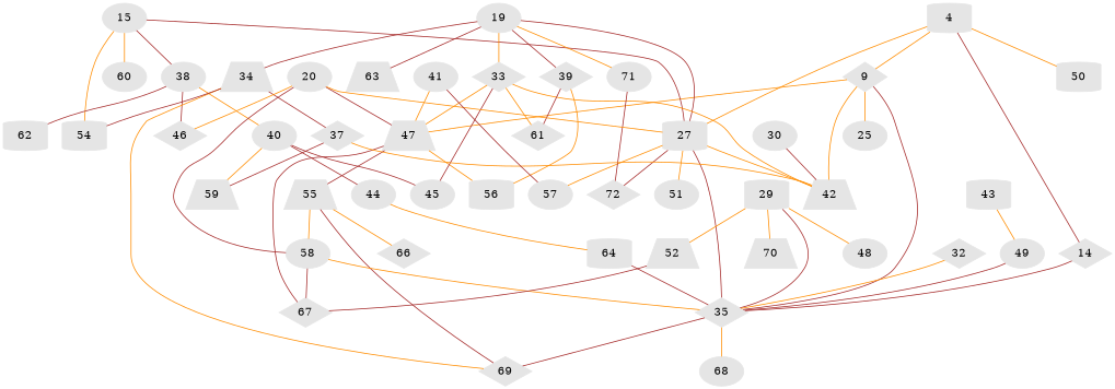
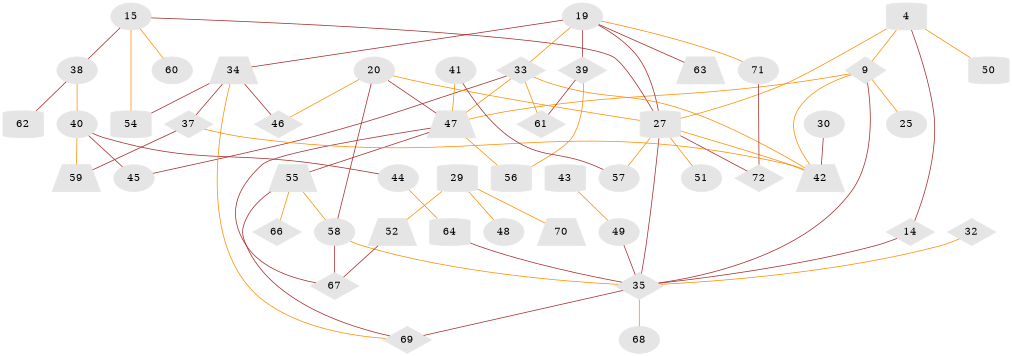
  graph {
    node [color=gray90 shape=ellipse style=filled]
    edge [color=darkorange]
    9 [shape=diamond super="+1"]
    25
    42 [shape=trapezium super="+23"]
    47 [shape=trapezium super="+31+10+6+35"]
    n5 [label=35 shape=diamond super="+13+24"]
    4 [shape=cylinder]
    14 [shape=diamond]
    27 [shape=cylinder super="+5+22"]
    50 [shape=cylinder]
    57
    51
    72 [shape=diamond]
    56 [shape=cylinder]
    55 [shape=trapezium]
    67 [shape=diamond]
    69 [shape=diamond]
    68
    15
    38 [super="+28"]
    54 [shape=cylinder super="+53"]
    60
    40
    62 [shape=cylinder]
    19 [super="+7"]
    33 [shape=diamond super="+12"]
    34 [shape=trapezium]
    39 [shape=diamond]
    63 [shape=trapezium]
    71
    45
    61 [shape=diamond super="+36"]
    46 [shape=diamond]
    37 [shape=diamond]
    20
    58
    64 [shape=cylinder super="+26"]
    29 [shape=cylinder]
    48
    52 [shape=trapezium]
    70 [shape=trapezium]
    30
    32 [shape=diamond]
    59 [shape=trapezium]
    44
    41
    49 [super="+16"]
    43 [shape=cylinder]
    66 [shape=diamond]
    9 -- 25
    9 -- 42
    9 -- 47 [weight=2]
    9 -- n5 [color=brown weight=2]
    47 -- 56
    47 -- 55 [color=brown]
    47 -- 67 [color=brown]
    n5 -- 69 [color=brown weight=2]
    n5 -- 68
    4 -- 9
    4 -- 14 [color=brown]
    4 -- 27
    4 -- 50
    14 -- n5 [color=brown]
    27 -- 42
    27 -- n5 [color=brown weight=4]
    27 -- 57
    27 -- 51
    27 -- 72 [color=brown]
    55 -- 69 [color=brown]
    55 -- 58
    55 -- 66
    15 -- 27 [color=brown]
    15 -- 38 [color=brown]
    15 -- 54 [weight=2]
    15 -- 60
    38 -- 40
    38 -- 62 [color=brown]
    40 -- 45 [color=brown]
    40 -- 59
    40 -- 44 [color=brown]
    19 -- 27 [color=brown]
    19 -- 33 [weight=2]
    19 -- 34 [color=brown]
    19 -- 39 [color=brown]
    19 -- 63 [color=brown]
    19 -- 71
    33 -- 42 [weight=2]
    33 -- 47
    33 -- 45 [color=brown]
    33 -- 61
    34 -- 69
    34 -- 54 [color=brown]
-   38 -- 46 [color=brown]
+   34 -- 46 [color=brown]
    34 -- 37 [color=brown]
    39 -- 56
    39 -- 61 [color=brown]
    71 -- 72 [color=brown]
    37 -- 42
    37 -- 59 [color=brown]
    20 -- 47 [color=brown]
    20 -- 27
    20 -- 46
    20 -- 58 [color=brown]
    58 -- n5
    58 -- 67 [color=brown]
    64 -- n5 [color=brown weight=4]
-   29 -- n5 [color=brown]
    29 -- 48
    29 -- 52
    29 -- 70
    52 -- 67 [color=brown]
    30 -- 42 [color=brown]
    32 -- n5
    44 -- 64
    41 -- 47
    41 -- 57 [color=brown]
    49 -- n5 [color=brown]
    43 -- 49
  }
